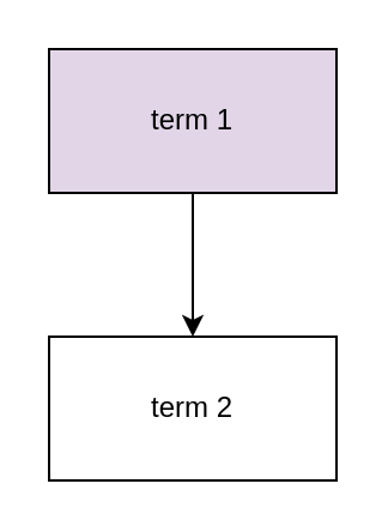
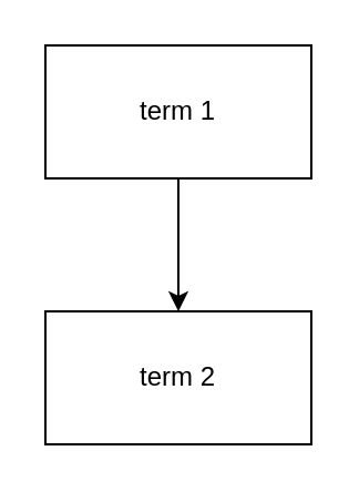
  <mxCell id="0" />
  <mxCell id="1" parent="0" />
  <mxCell id="2" value="" style="edgeStyle=orthogonalEdgeStyle;rounded=0;orthogonalLoop=1;jettySize=auto;html=1;" edge="1" parent="1" source="3" target="4"><mxGeometry relative="1" as="geometry" /></mxCell>
- <mxCell id="3" value="term 1" style="rounded=0;whiteSpace=wrap;html=1;fillColor=#e1d5e7;" vertex="1" parent="1"><mxGeometry x="20" y="20" width="120" height="60" as="geometry" /></mxCell>
+ <mxCell id="3" value="term 1" style="rounded=0;whiteSpace=wrap;html=1;" vertex="1" parent="1"><mxGeometry x="20" y="20" width="120" height="60" as="geometry" /></mxCell>
  <mxCell id="4" value="term 2" style="rounded=0;whiteSpace=wrap;html=1;" vertex="1" parent="1"><mxGeometry x="20" y="140" width="120" height="60" as="geometry" /></mxCell>
